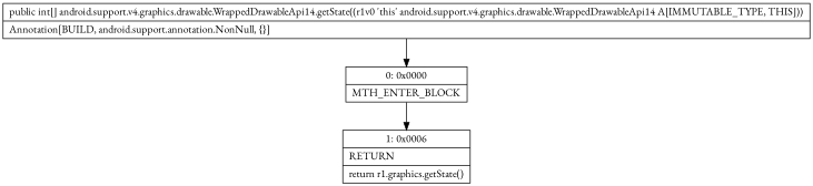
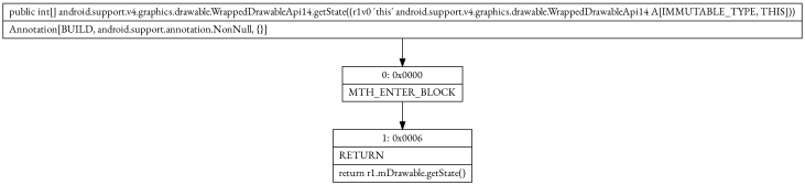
  digraph {
    fontname="EB Garamond"
    node [shape=record fontname="EB Garamond"]
    edge [fontname="EB Garamond"]
    n1 [label="{0\:\ 0x0000|MTH_ENTER_BLOCK\l}"]
-   n2 [label="{1\:\ 0x0006|RETURN\l|return r1.graphics.getState()\l}"]
+   n2 [label="{1\:\ 0x0006|RETURN\l|return r1.mDrawable.getState()\l}"]
    n3 [label="{public int[] android.support.v4.graphics.drawable.WrappedDrawableApi14.getState((r1v0 'this' android.support.v4.graphics.drawable.WrappedDrawableApi14 A[IMMUTABLE_TYPE, THIS]))  | Annotation[BUILD, android.support.annotation.NonNull, \{\}]\l}"]
    n1 -> n2
    n3 -> n1
  }
